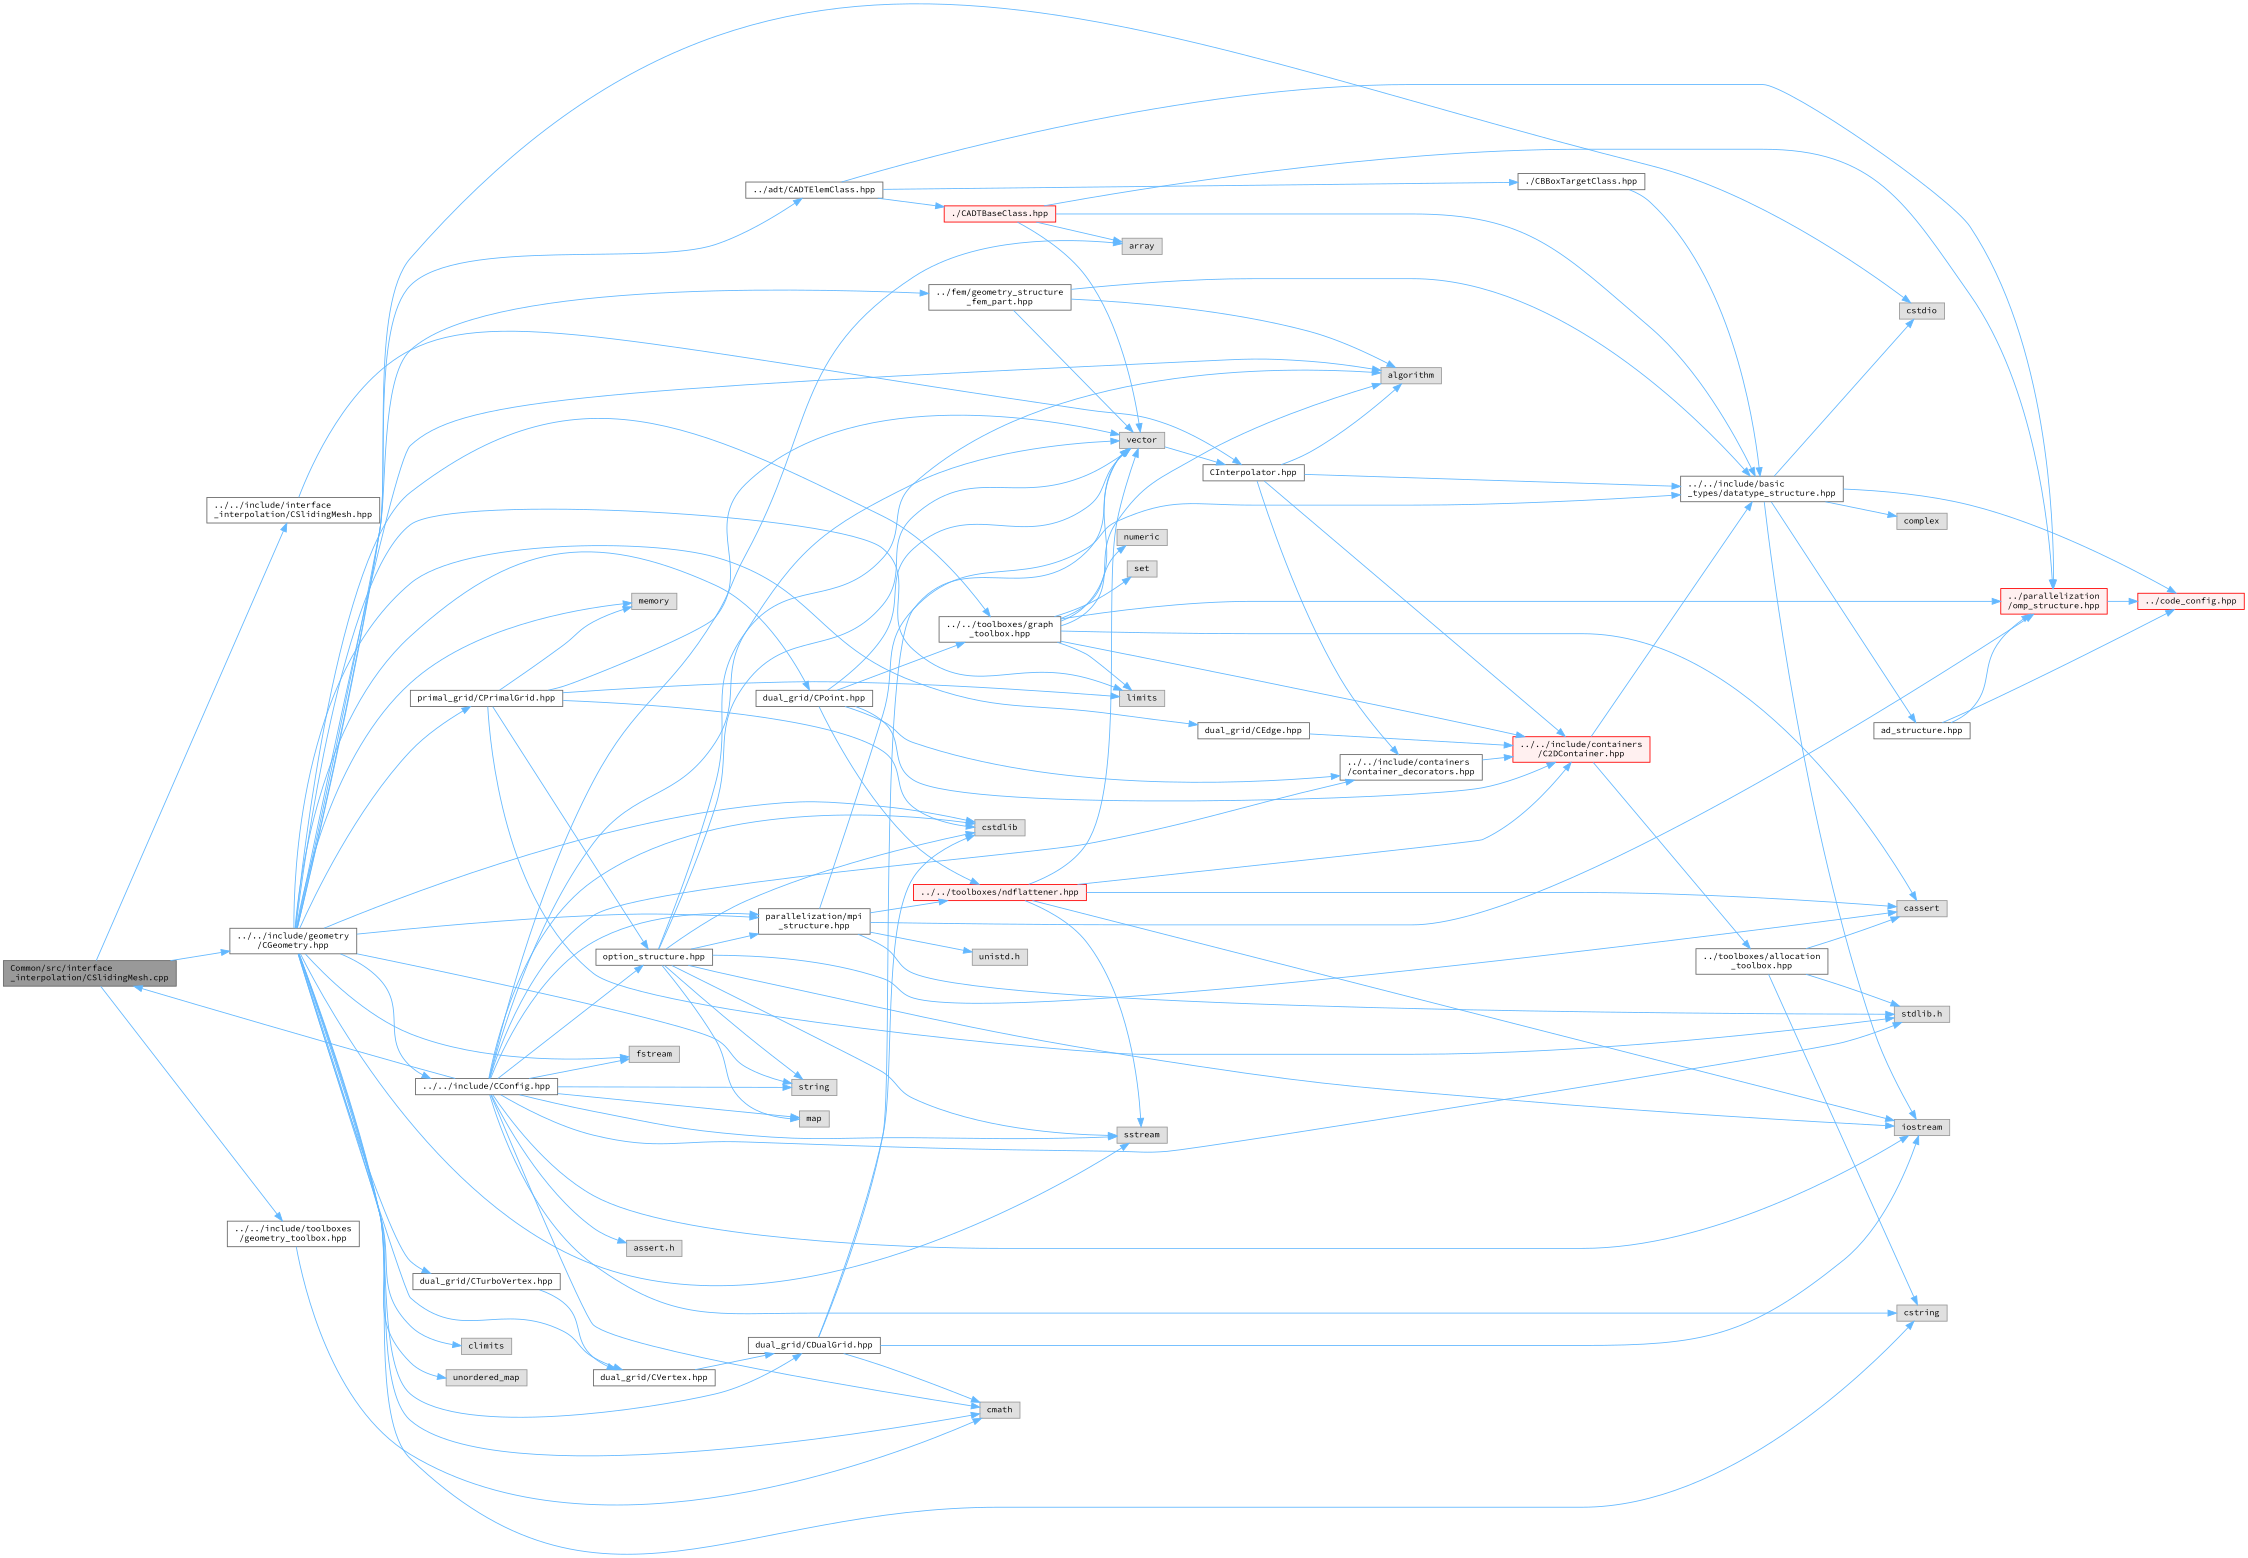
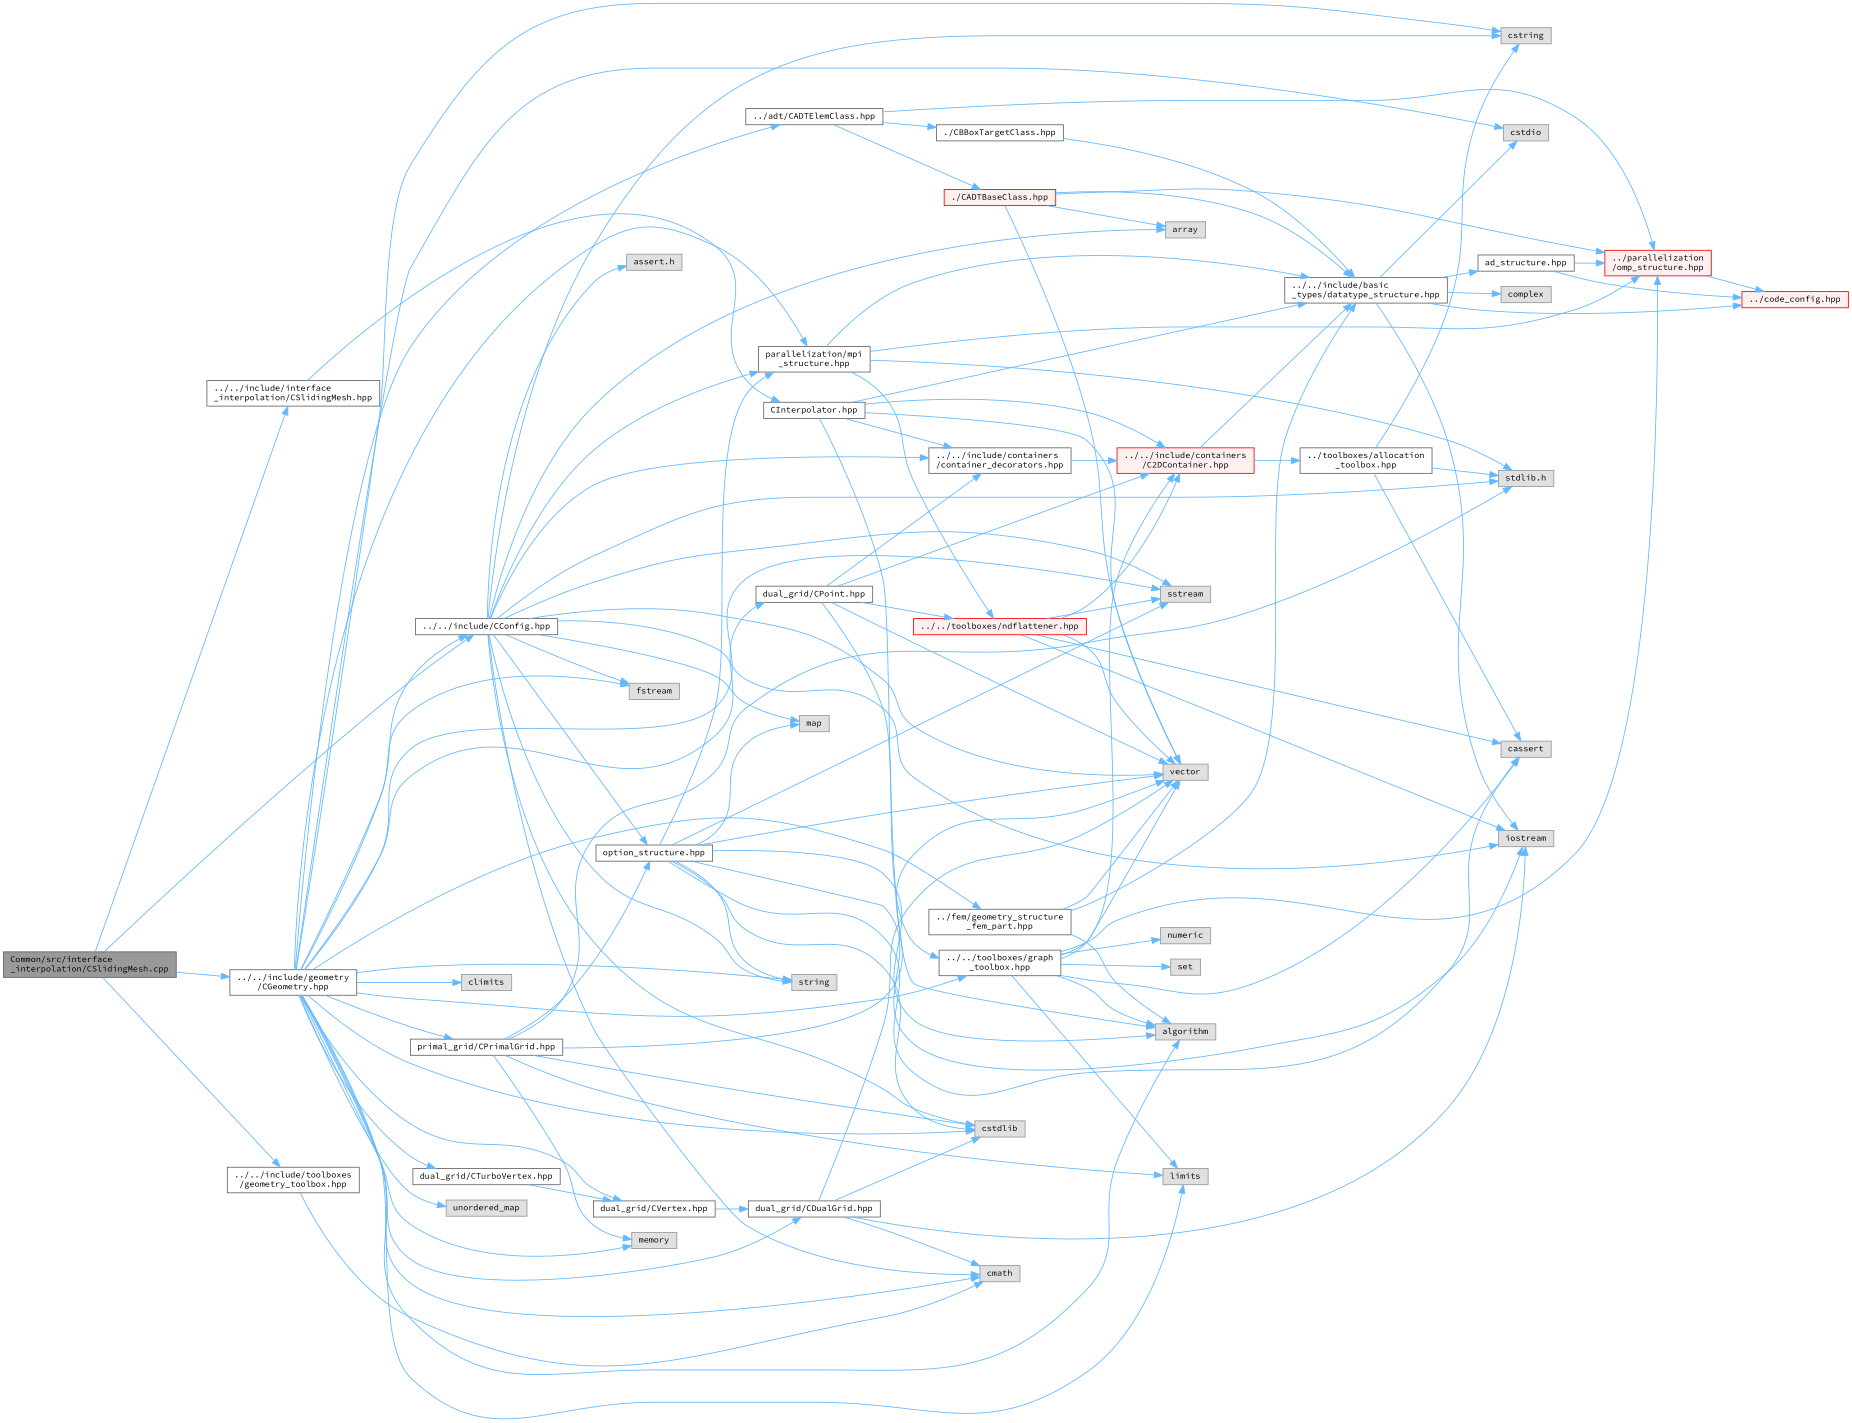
  digraph {
    fontname="Source Code Pro"
    rankdir=LR
    node [color=grey60 fillcolor="#E0E0E0" fontname="Source Code Pro" fontsize=10 shape=box style=filled]
    edge [color=steelblue1 fontname="Source Code Pro" fontsize=10 labelfontname=Helvetica labelfontsize=10 style=solid]
    n1 [color=gray40 fillcolor=grey60 fontcolor=black height=0.2 label="Common/src/interface\l_interpolation/CSlidingMesh.cpp" width=0.4]
    n2 [color=grey40 fillcolor=white height=0.2 label="../../include/interface\l_interpolation/CSlidingMesh.hpp" width=0.4]
    n3 [color=grey40 fillcolor=white height=0.2 label="../../include/CConfig.hpp" width=0.4]
    n4 [color=grey40 fillcolor=white height=0.2 label="../../include/geometry\l/CGeometry.hpp" width=0.4]
    n5 [color=grey40 fillcolor=white height=0.2 label="../../include/toolboxes\l/geometry_toolbox.hpp" width=0.4]
    n6 [color=grey40 fillcolor=white height=0.2 label="CInterpolator.hpp" width=0.4]
    n7 [color=grey40 fillcolor=white height=0.2 label="../../include/containers\l/container_decorators.hpp" width=0.4]
    n8 [height=0.2 label=vector width=0.4]
    n9 [height=0.2 label=iostream width=0.4]
    n10 [height=0.2 label="stdlib.h" width=0.4]
    n11 [height=0.2 label=cstring width=0.4]
    n12 [color=grey40 fillcolor=white height=0.2 label="parallelization/mpi\l_structure.hpp" width=0.4]
    n13 [height=0.2 label=cstdlib width=0.4]
    n14 [height=0.2 label=fstream width=0.4]
    n15 [height=0.2 label=sstream width=0.4]
    n16 [height=0.2 label=string width=0.4]
    n17 [height=0.2 label=array width=0.4]
    n18 [height=0.2 label=cmath width=0.4]
    n19 [height=0.2 label=map width=0.4]
    n20 [height=0.2 label="assert.h" width=0.4]
    n21 [color=grey40 fillcolor=white height=0.2 label="option_structure.hpp" width=0.4]
    n22 [height=0.2 label=algorithm width=0.4]
    n23 [height=0.2 label=cstdio width=0.4]
    n24 [height=0.2 label=limits width=0.4]
    n25 [height=0.2 label=climits width=0.4]
    n26 [height=0.2 label=memory width=0.4]
    n27 [height=0.2 label=unordered_map width=0.4]
    n28 [color=grey40 fillcolor=white height=0.2 label="primal_grid/CPrimalGrid.hpp" width=0.4]
    n29 [color=grey40 fillcolor=white height=0.2 label="dual_grid/CDualGrid.hpp" width=0.4]
    n30 [color=grey40 fillcolor=white height=0.2 label="dual_grid/CPoint.hpp" width=0.4]
    n31 [color=grey40 fillcolor=white height=0.2 label="../../toolboxes/graph\l_toolbox.hpp" width=0.4]
-   n32 [color=grey40 fillcolor=white height=0.2 label="dual_grid/CEdge.hpp" width=0.4]
    n33 [color=grey40 fillcolor=white height=0.2 label="dual_grid/CVertex.hpp" width=0.4]
    n34 [color=grey40 fillcolor=white height=0.2 label="dual_grid/CTurboVertex.hpp" width=0.4]
    n35 [color=grey40 fillcolor=white height=0.2 label="../fem/geometry_structure\l_fem_part.hpp" width=0.4]
    n36 [color=grey40 fillcolor=white height=0.2 label="../adt/CADTElemClass.hpp" width=0.4]
    n37 [color=grey40 fillcolor=white height=0.2 label="../../include/basic\l_types/datatype_structure.hpp" width=0.4]
    n38 [color=red fillcolor="#FFF0F0" height=0.2 label="../../include/containers\l/C2DContainer.hpp" width=0.4]
    n39 [height=0.2 label=complex width=0.4]
    n40 [color=red fillcolor="#FFF0F0" height=0.2 label="../code_config.hpp" width=0.4]
    n41 [color=grey40 fillcolor=white height=0.2 label="ad_structure.hpp" width=0.4]
    n42 [color=grey40 fillcolor=white height=0.2 label="../toolboxes/allocation\l_toolbox.hpp" width=0.4]
    n43 [color=red fillcolor="#FFF0F0" height=0.2 label="../parallelization\l/omp_structure.hpp" width=0.4]
    n44 [height=0.2 label=cassert width=0.4]
-   n45 [height=0.2 label="unistd.h" width=0.4]
    n46 [color=red fillcolor="#FFF0F0" height=0.2 label="../../toolboxes/ndflattener.hpp" width=0.4]
    n47 [height=0.2 label=set width=0.4]
    n48 [height=0.2 label=numeric width=0.4]
    n49 [color=red fillcolor="#FFF0F0" height=0.2 label="./CADTBaseClass.hpp" width=0.4]
    n50 [color=grey40 fillcolor=white height=0.2 label="./CBBoxTargetClass.hpp" width=0.4]
    n1 -> n2
-   n3 -> n1
+   n1 -> n3
    n1 -> n4
    n1 -> n5
    n2 -> n6
    n3 -> n7
    n3 -> n8
    n3 -> n9
    n3 -> n10
    n3 -> n11
    n3 -> n12
    n3 -> n13
    n3 -> n14
    n3 -> n15
    n3 -> n16
    n3 -> n17
    n3 -> n18
    n3 -> n19
    n3 -> n20
    n3 -> n21
    n4 -> n3
    n4 -> n11
    n4 -> n12
    n4 -> n13
    n4 -> n14
    n4 -> n15
    n4 -> n16
    n4 -> n18
    n4 -> n22
    n4 -> n23
    n4 -> n24
    n4 -> n25
    n4 -> n26
    n4 -> n27
    n4 -> n28
    n4 -> n29
    n4 -> n30
    n4 -> n31
-   n4 -> n32
    n4 -> n33
    n4 -> n34
    n4 -> n35
    n4 -> n36
    n5 -> n18
    n6 -> n7
-   n8 -> n6
+   n6 -> n8
    n6 -> n22
    n6 -> n37
    n6 -> n38
    n7 -> n38
    n12 -> n10
    n12 -> n37
    n12 -> n43
-   n12 -> n45
    n12 -> n46
    n21 -> n8
    n21 -> n9
    n21 -> n12
    n21 -> n13
    n21 -> n15
    n21 -> n16
    n21 -> n19
    n21 -> n22
    n21 -> n44
    n28 -> n8
    n28 -> n10
    n28 -> n13
    n28 -> n21
    n28 -> n24
    n28 -> n26
    n29 -> n8
    n29 -> n9
    n29 -> n13
    n29 -> n18
    n30 -> n7
    n30 -> n8
    n30 -> n31
    n30 -> n38
    n30 -> n46
    n31 -> n8
    n31 -> n22
    n31 -> n24
    n31 -> n38
    n31 -> n43
    n31 -> n44
    n31 -> n47
    n31 -> n48
-   n32 -> n38
    n33 -> n29
    n34 -> n33
    n35 -> n8
    n35 -> n22
    n35 -> n37
    n36 -> n43
    n36 -> n49
    n36 -> n50
    n37 -> n9
    n37 -> n23
    n37 -> n39
    n37 -> n40
    n37 -> n41
    n38 -> n37
    n38 -> n42
    n41 -> n40
    n41 -> n43
    n42 -> n10
    n42 -> n11
    n42 -> n44
    n43 -> n40
    n46 -> n8
    n46 -> n9
    n46 -> n15
    n46 -> n38
    n46 -> n44
    n49 -> n8
    n49 -> n17
    n49 -> n37
    n49 -> n43
    n50 -> n37
  }
